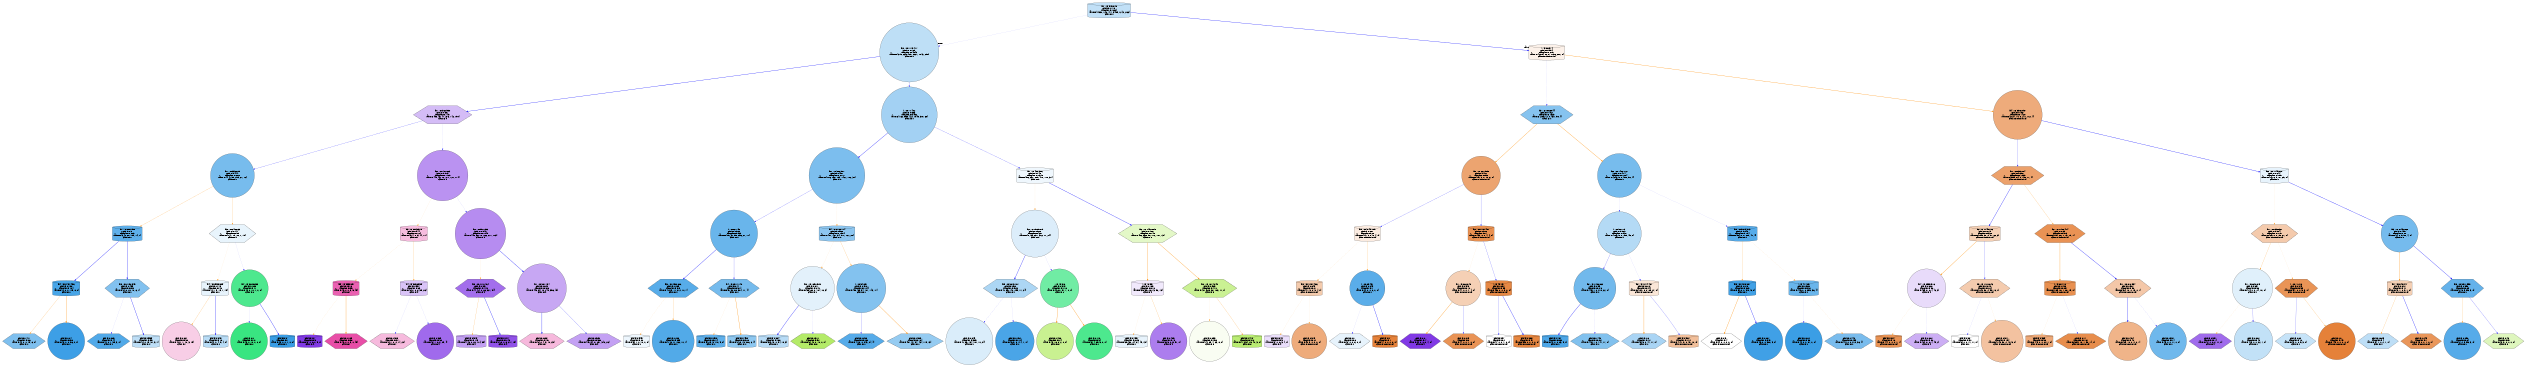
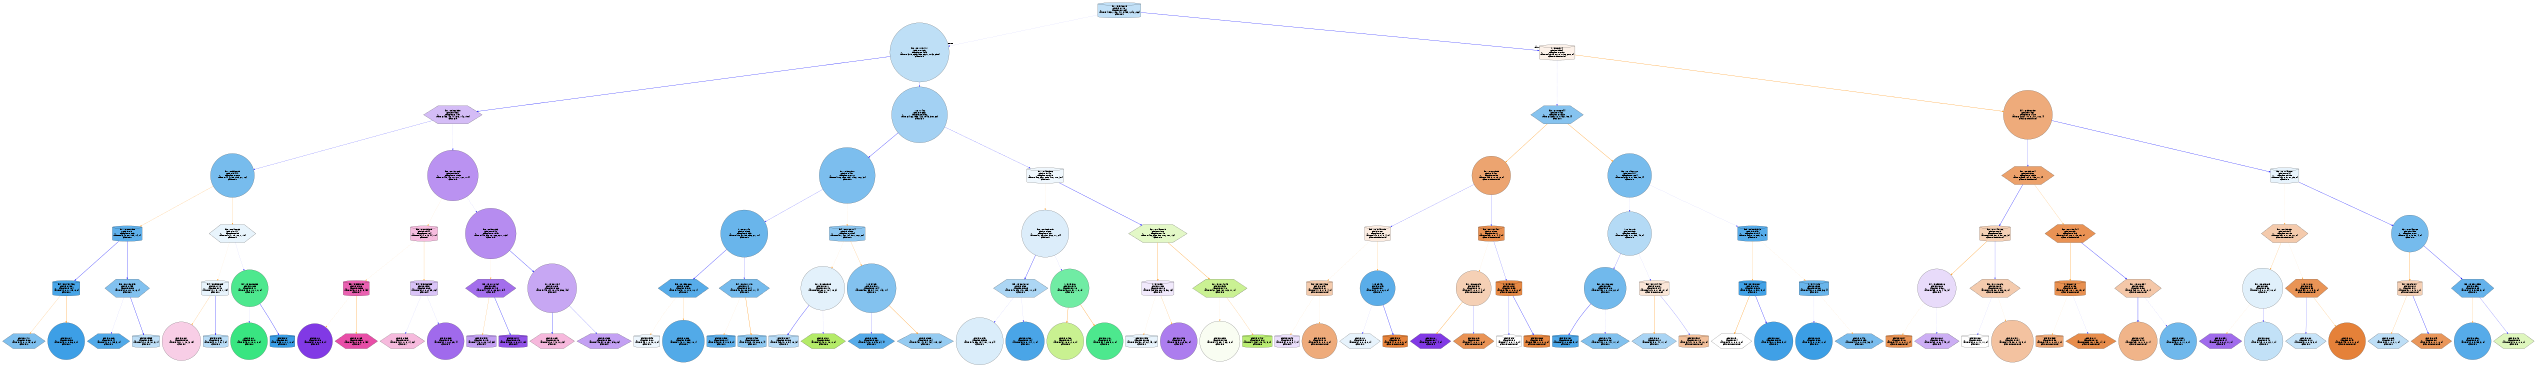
  digraph {
    node [color=black fillcolor="#e7f3fc" shape=cylinder style=filled]
    edge [color=blue style=dotted]
    n1 [fillcolor="#c1e0f7" label="f_1 <= 575.815\ngini = 0.718\nsamples = 7694\nvalue = [1530, 720, 477, 3459, 1242, 266]\nclass = u"]
    n2 [fillcolor="#bedff6" label="f_2 <= 1173.417\ngini = 0.705\nsamples = 4943\nvalue = [215, 638, 469, 2321, 1042, 258]\nclass = u" shape=circle]
    n3 [fillcolor="#fcf1e9" label="i <= 66.374\ngini = 0.594\nsamples = 2751\nvalue = [1315, 82, 8, 1138, 200, 8]\nclass = non_vowel"]
    n4 [fillcolor="#d4bcf6" label="f_1 <= 362.558\ngini = 0.651\nsamples = 1451\nvalue = [53, 43, 47, 376, 742, 190]\nclass = a" shape=hexagon]
    n5 [fillcolor="#a3d1f3" label="i <= 71.402\ngini = 0.636\nsamples = 3492\nvalue = [162, 595, 422, 1945, 300, 68]\nclass = u" shape=circle]
    n6 [fillcolor="#86c3ef" label="f_3 <= 1886.844\ngini = 0.462\nsamples = 1323\nvalue = [288, 12, 0, 921, 98, 4]\nclass = u" shape=hexagon]
    n7 [fillcolor="#eeab7b" label="f_4 <= 3500.857\ngini = 0.452\nsamples = 1428\nvalue = [1027, 70, 8, 217, 102, 4]\nclass = non_vowel" shape=circle]
    n8 [fillcolor="#77bced" label="f_1 <= 333.025\ngini = 0.447\nsamples = 282\nvalue = [4, 1, 35, 205, 21, 16]\nclass = u" shape=circle]
    n9 [fillcolor="#ba92f1" label="f_2 <= 731.663\ngini = 0.573\nsamples = 1169\nvalue = [49, 42, 12, 171, 721, 174]\nclass = a" shape=circle]
    n10 [fillcolor="#7cbeee" label="f_1 <= 382.907\ngini = 0.497\nsamples = 2117\nvalue = [106, 198, 133, 1467, 182, 31]\nclass = u" shape=circle]
    n11 [fillcolor="#eff7fd" label="f_1 <= 426.986\ngini = 0.742\nsamples = 1375\nvalue = [56, 397, 289, 478, 118, 37]\nclass = u"]
    n12 [fillcolor="#5eafea" label="f_1 <= 288.758\ngini = 0.3\nsamples = 223\nvalue = [3, 0, 20, 185, 14, 1]\nclass = u"]
    n13 [fillcolor="#e8f4fc" label="f_3 <= 2468.63\ngini = 0.741\nsamples = 59\nvalue = [1, 1, 15, 20, 7, 15]\nclass = u" shape=hexagon]
    n14 [fillcolor="#f6bcde" label="f_3 <= 2003.919\ngini = 0.544\nsamples = 124\nvalue = [0, 4, 0, 5, 44, 71]\nclass = i"]
    n15 [fillcolor="#b68cf0" label="f_2 <= 951.033\ngini = 0.542\nsamples = 1045\nvalue = [49, 38, 12, 166, 677, 103]\nclass = a" shape=circle]
    n16 [fillcolor="#48a5e7" label="f_4 <= 2731.436\ngini = 0.136\nsamples = 124\nvalue = [1, 0, 0, 115, 8, 0]\nclass = u"]
    n17 [fillcolor="#82c1ef" label="f_3 <= 2190.949\ngini = 0.455\nsamples = 99\nvalue = [2, 0, 20, 70, 6, 1]\nclass = u" shape=hexagon]
    n18 [label="f_4 <= 2993.829\ngini = 0.713\nsamples = 48\nvalue = [1, 1, 5, 19, 7, 15]\nclass = u"]
    n19 [fillcolor="#4de88e" label="f_4 <= 3209.853\ngini = 0.165\nsamples = 11\nvalue = [0, 0, 10, 1, 0, 0]\nclass = o" shape=circle]
    n20 [fillcolor="#7ebfee" label="gini = 0.411\nsamples = 26\nvalue = [1, 0, 0, 19, 6, 0]\nclass = u" shape=hexagon]
    n21 [fillcolor="#3d9fe6" label="gini = 0.04\nsamples = 98\nvalue = [0, 0, 0, 96, 2, 0]\nclass = u" shape=circle]
    n22 [fillcolor="#51a9e8" label="gini = 0.209\nsamples = 44\nvalue = [1, 0, 1, 39, 3, 0]\nclass = u" shape=hexagon]
    n23 [fillcolor="#bddef6" label="gini = 0.559\nsamples = 55\nvalue = [1, 0, 19, 31, 3, 1]\nclass = u"]
    n24 [fillcolor="#f8cee6" label="gini = 0.627\nsamples = 30\nvalue = [0, 1, 1, 10, 3, 15]\nclass = i" shape=circle]
    n25 [fillcolor="#b8dcf6" label="gini = 0.648\nsamples = 18\nvalue = [1, 0, 4, 9, 4, 0]\nclass = u"]
    n26 [fillcolor="#39e581" label="gini = 0.0\nsamples = 10\nvalue = [0, 0, 10, 0, 0, 0]\nclass = o" shape=circle]
    n27 [fillcolor="#399de5" label="gini = 0.0\nsamples = 1\nvalue = [0, 0, 0, 1, 0, 0]\nclass = u"]
    n28 [fillcolor="#ea61b1" label="f_5 <= 3393.85\ngini = 0.318\nsamples = 55\nvalue = [0, 2, 0, 3, 5, 45]\nclass = i"]
    n29 [fillcolor="#d9c3f7" label="f_4 <= 3036.339\ngini = 0.537\nsamples = 69\nvalue = [0, 2, 0, 2, 39, 26]\nclass = a"]
    n30 [fillcolor="#a36eec" label="f_3 <= 2170.464\ngini = 0.391\nsamples = 419\nvalue = [4, 14, 0, 26, 321, 54]\nclass = a" shape=hexagon]
    n31 [fillcolor="#c7a7f3" label="f_1 <= 381.734\ngini = 0.613\nsamples = 626\nvalue = [45, 24, 12, 140, 356, 49]\nclass = a" shape=circle]
-   n32 [fillcolor="#8139e5" label="gini = 0.0\nsamples = 5\nvalue = [0, 0, 0, 0, 5, 0]\nclass = a"]
+   n32 [fillcolor="#8139e5" label="gini = 0.0\nsamples = 5\nvalue = [0, 0, 0, 0, 5, 0]\nclass = a" shape=circle]
    n33 [fillcolor="#e84ea7" label="gini = 0.185\nsamples = 50\nvalue = [0, 2, 0, 3, 0, 45]\nclass = i" shape=hexagon]
    n34 [fillcolor="#f6badd" label="gini = 0.503\nsamples = 37\nvalue = [0, 1, 0, 0, 14, 22]\nclass = i" shape=hexagon]
    n35 [fillcolor="#a06aec" label="gini = 0.369\nsamples = 32\nvalue = [0, 1, 0, 2, 25, 4]\nclass = a" shape=circle]
    n36 [fillcolor="#c29ff2" label="gini = 0.573\nsamples = 173\nvalue = [4, 6, 0, 20, 104, 39]\nclass = a"]
    n37 [fillcolor="#9152e8" label="gini = 0.217\nsamples = 246\nvalue = [0, 8, 0, 6, 217, 15]\nclass = a"]
    n38 [fillcolor="#f6b8dc" label="gini = 0.657\nsamples = 46\nvalue = [0, 0, 4, 9, 10, 23]\nclass = i" shape=hexagon]
    n39 [fillcolor="#c3a0f3" label="gini = 0.583\nsamples = 580\nvalue = [45, 24, 8, 131, 346, 26]\nclass = a" shape=hexagon]
    n40 [fillcolor="#69b5eb" label="i <= 61.148\ngini = 0.363\nsamples = 833\nvalue = [15, 31, 99, 656, 21, 11]\nclass = u" shape=circle]
    n41 [fillcolor="#8dc6f0" label="f_4 <= 2766.114\ngini = 0.562\nsamples = 1284\nvalue = [91, 167, 34, 811, 161, 20]\nclass = u"]
    n42 [fillcolor="#dcedfa" label="f_2 <= 1969.875\ngini = 0.622\nsamples = 627\nvalue = [0, 59, 231, 302, 11, 24]\nclass = u" shape=circle]
    n43 [fillcolor="#e3f8c7" label="f_2 <= 1452.875\ngini = 0.708\nsamples = 748\nvalue = [56, 338, 58, 176, 107, 13]\nclass = e" shape=hexagon]
    n44 [fillcolor="#57ace9" label="f_3 <= 1992.606\ngini = 0.269\nsamples = 319\nvalue = [10, 9, 11, 272, 10, 7]\nclass = u" shape=hexagon]
    n45 [fillcolor="#75bbed" label="f_4 <= 2917.148\ngini = 0.41\nsamples = 514\nvalue = [5, 22, 88, 384, 11, 4]\nclass = u" shape=hexagon]
    n46 [fillcolor="#e3f1fb" label="f_2 <= 1650.909\ngini = 0.671\nsamples = 240\nvalue = [33, 82, 0, 104, 18, 3]\nclass = u" shape=circle]
    n47 [fillcolor="#83c2ef" label="i <= 54.851\ngini = 0.512\nsamples = 1044\nvalue = [58, 85, 34, 707, 143, 17]\nclass = u" shape=circle]
    n48 [fillcolor="#edf6fd" label="gini = 0.545\nsamples = 20\nvalue = [9, 1, 0, 10, 0, 0]\nclass = u"]
    n49 [fillcolor="#52aae8" label="gini = 0.228\nsamples = 299\nvalue = [1, 8, 11, 262, 10, 7]\nclass = u" shape=circle]
    n50 [fillcolor="#5eafea" label="gini = 0.298\nsamples = 214\nvalue = [3, 19, 9, 178, 5, 0]\nclass = u"]
    n51 [fillcolor="#8dc7f0" label="gini = 0.458\nsamples = 300\nvalue = [2, 3, 79, 206, 6, 4]\nclass = u"]
    n52 [fillcolor="#b7dbf6" label="gini = 0.664\nsamples = 188\nvalue = [33, 40, 0, 94, 18, 3]\nclass = u"]
    n53 [fillcolor="#b4eb68" label="gini = 0.311\nsamples = 52\nvalue = [0, 42, 0, 10, 0, 0]\nclass = e" shape=hexagon]
    n54 [fillcolor="#56abe9" label="gini = 0.238\nsamples = 280\nvalue = [1, 8, 0, 243, 24, 4]\nclass = u" shape=hexagon]
    n55 [fillcolor="#95cbf1" label="gini = 0.589\nsamples = 764\nvalue = [57, 77, 34, 464, 119, 13]\nclass = u" shape=hexagon]
    n56 [fillcolor="#acd6f4" label="f_5 <= 3673.787\ngini = 0.58\nsamples = 509\nvalue = [0, 39, 140, 295, 11, 24]\nclass = u" shape=hexagon]
    n57 [fillcolor="#70eca4" label="i <= 75.316\ngini = 0.373\nsamples = 118\nvalue = [0, 20, 91, 7, 0, 0]\nclass = o" shape=circle]
    n58 [fillcolor="#f1e9fc" label="i <= 78.931\ngini = 0.769\nsamples = 278\nvalue = [35, 35, 26, 73, 96, 13]\nclass = a"]
    n59 [fillcolor="#caf193" label="f_2 <= 1614.249\ngini = 0.529\nsamples = 470\nvalue = [21, 303, 32, 103, 11, 0]\nclass = e" shape=hexagon]
    n60 [fillcolor="#daedfa" label="gini = 0.645\nsamples = 385\nvalue = [0, 36, 134, 181, 10, 24]\nclass = u" shape=circle]
    n61 [fillcolor="#4aa5e7" label="gini = 0.152\nsamples = 124\nvalue = [0, 3, 6, 114, 1, 0]\nclass = u" shape=circle]
    n62 [fillcolor="#c9f191" label="gini = 0.486\nsamples = 24\nvalue = [0, 16, 6, 2, 0, 0]\nclass = e" shape=circle]
    n63 [fillcolor="#4de88e" label="gini = 0.178\nsamples = 94\nvalue = [0, 4, 85, 5, 0, 0]\nclass = o" shape=circle]
    n64 [label="gini = 0.795\nsamples = 205\nvalue = [29, 30, 24, 64, 45, 13]\nclass = u"]
    n65 [fillcolor="#ac7dee" label="gini = 0.485\nsamples = 73\nvalue = [6, 5, 2, 9, 51, 0]\nclass = a" shape=circle]
    n66 [fillcolor="#f9fdf2" label="gini = 0.639\nsamples = 158\nvalue = [14, 69, 4, 63, 8, 0]\nclass = e" shape=circle]
    n67 [fillcolor="#b9ec72" label="gini = 0.412\nsamples = 312\nvalue = [7, 234, 28, 40, 3, 0]\nclass = e"]
    n68 [fillcolor="#eca470" label="f_1 <= 621.585\ngini = 0.401\nsamples = 99\nvalue = [75, 3, 0, 13, 8, 0]\nclass = non_vowel" shape=circle]
    n69 [fillcolor="#77bced" label="f_2 <= 1488.172\ngini = 0.414\nsamples = 1224\nvalue = [213, 9, 0, 908, 90, 4]\nclass = u" shape=circle]
    n70 [fillcolor="#eca16b" label="f_1 <= 635.284\ngini = 0.382\nsamples = 1233\nvalue = [955, 64, 3, 130, 77, 4]\nclass = non_vowel" shape=hexagon]
    n71 [label="f_2 <= 1749.627\ngini = 0.647\nsamples = 195\nvalue = [72, 6, 5, 87, 25, 0]\nclass = u"]
    n72 [fillcolor="#fbebe0" label="f_5 <= 3749.109\ngini = 0.681\nsamples = 28\nvalue = [12, 3, 0, 9, 4, 0]\nclass = non_vowel"]
    n73 [fillcolor="#e89051" label="f_2 <= 1161.407\ngini = 0.206\nsamples = 71\nvalue = [63, 0, 0, 4, 4, 0]\nclass = non_vowel"]
    n74 [fillcolor="#b4daf5" label="i <= 56.773\ngini = 0.562\nsamples = 520\nvalue = [163, 9, 0, 299, 49, 0]\nclass = u" shape=circle]
    n75 [fillcolor="#56abe9" label="f_5 <= 3673.573\ngini = 0.243\nsamples = 704\nvalue = [50, 0, 0, 609, 41, 4]\nclass = u"]
    n76 [fillcolor="#f4cbad" label="f_2 <= 1281.466\ngini = 0.649\nsamples = 21\nvalue = [11, 3, 0, 3, 4, 0]\nclass = non_vowel"]
    n77 [fillcolor="#5aade9" label="i <= 65.451\ngini = 0.245\nsamples = 7\nvalue = [1, 0, 0, 6, 0, 0]\nclass = u" shape=circle]
    n78 [fillcolor="#f5d0b5" label="f_1 <= 660.848\ngini = 0.542\nsamples = 12\nvalue = [7, 0, 0, 1, 4, 0]\nclass = non_vowel" shape=circle]
    n79 [fillcolor="#e68844" label="i <= 49.151\ngini = 0.097\nsamples = 59\nvalue = [56, 0, 0, 3, 0, 0]\nclass = non_vowel"]
    n80 [fillcolor="#eadefb" label="gini = 0.642\nsamples = 9\nvalue = [2, 0, 0, 3, 4, 0]\nclass = a"]
    n81 [fillcolor="#eeab7b" label="gini = 0.375\nsamples = 12\nvalue = [9, 3, 0, 0, 0, 0]\nclass = non_vowel" shape=circle]
    n82 [label="gini = 0.0\nsamples = 6\nvalue = [0, 0, 0, 6, 0, 0]\nclass = u" shape=hexagon]
    n83 [fillcolor="#e58139" label="gini = 0.0\nsamples = 1\nvalue = [1, 0, 0, 0, 0, 0]\nclass = non_vowel"]
    n84 [fillcolor="#8139e5" label="gini = 0.0\nsamples = 4\nvalue = [0, 0, 0, 0, 4, 0]\nclass = a" shape=hexagon]
    n85 [fillcolor="#e99355" label="gini = 0.219\nsamples = 8\nvalue = [7, 0, 0, 1, 0, 0]\nclass = non_vowel" shape=hexagon]
    n86 [fillcolor="#ffffff" label="gini = 0.5\nsamples = 2\nvalue = [1, 0, 0, 1, 0, 0]\nclass = non_vowel"]
    n87 [fillcolor="#e68640" label="gini = 0.068\nsamples = 57\nvalue = [55, 0, 0, 2, 0, 0]\nclass = non_vowel"]
    n88 [fillcolor="#71b9ec" label="f_2 <= 1196.082\ngini = 0.39\nsamples = 276\nvalue = [43, 1, 0, 210, 22, 0]\nclass = u" shape=circle]
    n89 [fillcolor="#fae6d7" label="f_2 <= 1214.461\ngini = 0.612\nsamples = 244\nvalue = [120, 8, 0, 89, 27, 0]\nclass = non_vowel"]
    n90 [fillcolor="#41a1e6" label="f_3 <= 1918.081\ngini = 0.078\nsamples = 323\nvalue = [8, 0, 0, 310, 5, 0]\nclass = u"]
    n91 [fillcolor="#69b5eb" label="i <= 41.725\ngini = 0.363\nsamples = 381\nvalue = [42, 0, 0, 299, 36, 4]\nclass = u"]
    n92 [fillcolor="#4ca6e7" label="gini = 0.161\nsamples = 69\nvalue = [1, 0, 0, 63, 5, 0]\nclass = u"]
    n93 [fillcolor="#81c1ee" label="gini = 0.448\nsamples = 207\nvalue = [42, 1, 0, 147, 17, 0]\nclass = u" shape=hexagon]
    n94 [fillcolor="#a9d4f4" label="gini = 0.6\nsamples = 72\nvalue = [9, 5, 0, 41, 17, 0]\nclass = u" shape=hexagon]
    n95 [fillcolor="#f2bf9a" label="gini = 0.502\nsamples = 172\nvalue = [111, 3, 0, 48, 10, 0]\nclass = non_vowel"]
    n96 [fillcolor="#ffffff" label="gini = 0.5\nsamples = 4\nvalue = [2, 0, 0, 2, 0, 0]\nclass = non_vowel" shape=hexagon]
    n97 [fillcolor="#40a0e6" label="gini = 0.067\nsamples = 319\nvalue = [6, 0, 0, 308, 5, 0]\nclass = u" shape=circle]
    n98 [fillcolor="#3b9ee5" label="gini = 0.022\nsamples = 88\nvalue = [1, 0, 0, 87, 0, 0]\nclass = u" shape=circle]
    n99 [fillcolor="#79bced" label="gini = 0.442\nsamples = 293\nvalue = [41, 0, 0, 212, 36, 4]\nclass = u" shape=hexagon]
    n100 [fillcolor="#f5d0b5" label="f_2 <= 1145.126\ngini = 0.673\nsamples = 320\nvalue = [158, 38, 2, 57, 62, 3]\nclass = non_vowel"]
    n101 [fillcolor="#e99254" label="f_2 <= 1756.414\ngini = 0.23\nsamples = 913\nvalue = [797, 26, 1, 73, 15, 1]\nclass = non_vowel" shape=hexagon]
    n102 [fillcolor="#f4caac" label="f_1 <= 735.631\ngini = 0.584\nsamples = 115\nvalue = [65, 0, 0, 29, 21, 0]\nclass = non_vowel" shape=hexagon]
    n103 [fillcolor="#75bbed" label="f_3 <= 2745.768\ngini = 0.455\nsamples = 80\nvalue = [7, 6, 5, 58, 4, 0]\nclass = u" shape=circle]
    n104 [fillcolor="#e8dbfa" label="f_4 <= 2539.916\ngini = 0.628\nsamples = 96\nvalue = [35, 8, 0, 4, 46, 3]\nclass = a" shape=circle]
    n105 [fillcolor="#f4cbae" label="f_3 <= 1720.646\ngini = 0.619\nsamples = 224\nvalue = [123, 30, 2, 53, 16, 0]\nclass = non_vowel" shape=hexagon]
    n106 [fillcolor="#e89050" label="i <= 68.718\ngini = 0.198\nsamples = 857\nvalue = [765, 16, 1, 60, 15, 0]\nclass = non_vowel"]
    n107 [fillcolor="#f4c7a8" label="f_1 <= 810.994\ngini = 0.587\nsamples = 56\nvalue = [32, 10, 0, 13, 0, 1]\nclass = non_vowel" shape=hexagon]
    n108 [fillcolor="#e89253" label="gini = 0.227\nsamples = 16\nvalue = [14, 0, 0, 0, 1, 1]\nclass = non_vowel"]
    n109 [fillcolor="#ccaef4" label="gini = 0.602\nsamples = 80\nvalue = [21, 8, 0, 4, 45, 2]\nclass = a" shape=hexagon]
    n110 [fillcolor="#ffffff" label="gini = 0.66\nsamples = 30\nvalue = [8, 0, 0, 11, 11, 0]\nclass = u"]
    n111 [fillcolor="#f3c2a0" label="gini = 0.577\nsamples = 194\nvalue = [115, 30, 2, 42, 5, 0]\nclass = non_vowel" shape=circle]
    n112 [fillcolor="#eda877" label="gini = 0.369\nsamples = 96\nvalue = [73, 0, 0, 22, 1, 0]\nclass = non_vowel"]
    n113 [fillcolor="#e78d4c" label="gini = 0.17\nsamples = 761\nvalue = [692, 16, 1, 38, 14, 0]\nclass = non_vowel" shape=hexagon]
    n114 [fillcolor="#f0b489" label="gini = 0.464\nsamples = 42\nvalue = [29, 10, 0, 2, 0, 1]\nclass = non_vowel" shape=circle]
    n115 [fillcolor="#6fb8ec" label="gini = 0.337\nsamples = 14\nvalue = [3, 0, 0, 11, 0, 0]\nclass = u" shape=circle]
    n116 [fillcolor="#e0f0fb" label="f_1 <= 623.615\ngini = 0.651\nsamples = 56\nvalue = [14, 0, 0, 24, 18, 0]\nclass = u" shape=circle]
    n117 [fillcolor="#e99456" label="i <= 71.218\ngini = 0.243\nsamples = 59\nvalue = [51, 0, 0, 5, 3, 0]\nclass = non_vowel" shape=hexagon]
    n118 [fillcolor="#f5d0b5" label="f_1 <= 648.271\ngini = 0.612\nsamples = 11\nvalue = [6, 1, 0, 3, 1, 0]\nclass = non_vowel"]
    n119 [fillcolor="#64b2eb" label="f_3 <= 3911.559\ngini = 0.352\nsamples = 69\nvalue = [1, 5, 5, 55, 3, 0]\nclass = u" shape=hexagon]
    n120 [fillcolor="#a06bec" label="gini = 0.357\nsamples = 14\nvalue = [1, 0, 0, 2, 11, 0]\nclass = a" shape=hexagon]
    n121 [fillcolor="#c2e1f7" label="gini = 0.602\nsamples = 42\nvalue = [13, 0, 0, 22, 7, 0]\nclass = u" shape=circle]
    n122 [fillcolor="#c6e3f8" label="gini = 0.62\nsamples = 10\nvalue = [2, 0, 0, 5, 3, 0]\nclass = u" shape=hexagon]
    n123 [fillcolor="#e58139" label="gini = 0.0\nsamples = 49\nvalue = [49, 0, 0, 0, 0, 0]\nclass = non_vowel" shape=circle]
    n124 [fillcolor="#bddef6" label="gini = 0.625\nsamples = 4\nvalue = [0, 1, 0, 2, 1, 0]\nclass = u" shape=hexagon]
    n125 [fillcolor="#e9965a" label="gini = 0.245\nsamples = 7\nvalue = [6, 0, 0, 1, 0, 0]\nclass = non_vowel" shape=hexagon]
    n126 [fillcolor="#56abe9" label="gini = 0.256\nsamples = 64\nvalue = [1, 2, 3, 55, 3, 0]\nclass = u" shape=circle]
    n127 [fillcolor="#def6bd" label="gini = 0.48\nsamples = 5\nvalue = [0, 3, 2, 0, 0, 0]\nclass = e" shape=hexagon]
    n1 -> n2 [headlabel=True labelangle=45 labeldistance=2.5]
    n1 -> n3 [headlabel=False labelangle=-45 labeldistance=2.5 style=bold]
    n2 -> n4 [style=bold]
    n2 -> n5 [style=solid]
    n3 -> n6
    n3 -> n7 [color=darkorange style=bold]
    n4 -> n8 [style=solid]
    n4 -> n9
    n5 -> n10 [style=bold]
    n5 -> n11 [style=solid]
    n6 -> n68 [color=darkorange style=bold]
    n6 -> n69 [color=darkorange style=bold]
    n7 -> n70 [style=solid]
    n7 -> n71 [style=bold]
    n8 -> n12 [color=darkorange style=solid]
    n8 -> n13 [color=darkorange style=solid]
    n9 -> n14 [color=darkorange]
    n9 -> n15
    n10 -> n40 [style=solid]
    n10 -> n41 [color=darkorange]
    n11 -> n42 [color=darkorange]
    n11 -> n43 [style=bold]
    n12 -> n16 [style=bold]
    n12 -> n17 [style=bold]
    n13 -> n18 [color=darkorange]
    n13 -> n19
    n14 -> n28 [color=darkorange]
    n14 -> n29 [color=darkorange style=solid]
    n15 -> n30 [color=darkorange]
    n15 -> n31 [style=bold]
    n16 -> n20 [color=darkorange style=solid]
    n16 -> n21 [color=darkorange style=bold]
    n17 -> n22
    n17 -> n23 [style=bold]
    n18 -> n24 [color=darkorange style=solid]
    n18 -> n25 [style=bold]
    n19 -> n26
    n19 -> n27 [style=bold]
    n28 -> n32 [color=darkorange]
    n28 -> n33 [color=darkorange style=bold]
    n29 -> n34
    n29 -> n35
    n30 -> n36 [color=darkorange style=solid]
    n30 -> n37 [style=bold]
    n31 -> n38 [style=bold]
    n31 -> n39 [style=solid]
    n40 -> n44 [style=bold]
    n40 -> n45 [style=solid]
    n41 -> n46 [color=darkorange]
    n41 -> n47 [color=darkorange style=solid]
    n42 -> n56 [style=bold]
    n42 -> n57
    n43 -> n58 [color=darkorange style=bold]
    n43 -> n59 [color=darkorange style=bold]
    n44 -> n48 [color=darkorange]
    n44 -> n49 [color=darkorange style=solid]
    n45 -> n50 [color=darkorange]
    n45 -> n51 [color=darkorange style=bold]
    n46 -> n52 [style=bold]
    n46 -> n53
    n47 -> n54 [style=solid]
    n47 -> n55 [color=darkorange style=bold]
    n56 -> n60
    n56 -> n61
    n57 -> n62 [color=darkorange style=bold]
    n57 -> n63 [color=darkorange style=bold]
    n58 -> n64 [color=darkorange]
    n58 -> n65 [color=darkorange style=solid]
    n59 -> n66 [color=darkorange]
    n59 -> n67 [color=darkorange style=solid]
    n68 -> n72 [style=solid]
    n68 -> n73 [style=solid]
    n69 -> n74
    n69 -> n75
    n70 -> n100 [style=bold]
    n70 -> n101 [color=darkorange style=solid]
    n71 -> n102 [color=darkorange]
    n71 -> n103 [style=bold]
    n72 -> n76 [color=darkorange]
    n72 -> n77 [color=darkorange style=solid]
    n73 -> n78 [color=darkorange]
    n73 -> n79 [style=solid]
    n74 -> n88 [style=solid]
    n74 -> n89
    n75 -> n90 [color=darkorange style=solid]
    n75 -> n91 [color=darkorange]
    n76 -> n80 [color=darkorange]
    n76 -> n81 [color=darkorange]
    n77 -> n82
    n77 -> n83 [style=bold]
    n78 -> n84 [color=darkorange style=bold]
    n78 -> n85 [style=solid]
    n79 -> n86 [style=solid]
    n79 -> n87 [style=bold]
    n88 -> n92 [style=bold]
    n88 -> n93
    n89 -> n94 [color=darkorange style=bold]
    n89 -> n95 [style=solid]
    n90 -> n96 [color=darkorange style=bold]
    n90 -> n97 [style=bold]
    n91 -> n98
    n91 -> n99 [color=darkorange]
    n100 -> n104 [color=darkorange style=bold]
    n100 -> n105 [style=solid]
    n101 -> n106 [color=darkorange style=bold]
    n101 -> n107 [style=bold]
    n102 -> n116 [color=darkorange style=solid]
    n102 -> n117 [color=darkorange]
    n103 -> n118 [color=darkorange style=bold]
    n103 -> n119 [style=bold]
    n104 -> n108 [color=darkorange]
    n104 -> n109
    n105 -> n110
    n105 -> n111 [color=darkorange]
    n106 -> n112 [color=darkorange]
    n106 -> n113
    n107 -> n114 [style=bold]
    n107 -> n115
    n116 -> n120 [color=darkorange]
    n116 -> n121 [style=solid]
    n117 -> n122 [style=solid]
    n117 -> n123 [color=darkorange style=solid]
    n118 -> n124 [color=darkorange style=solid]
    n118 -> n125 [style=bold]
    n119 -> n126 [color=darkorange style=solid]
    n119 -> n127 [style=solid]
  }
